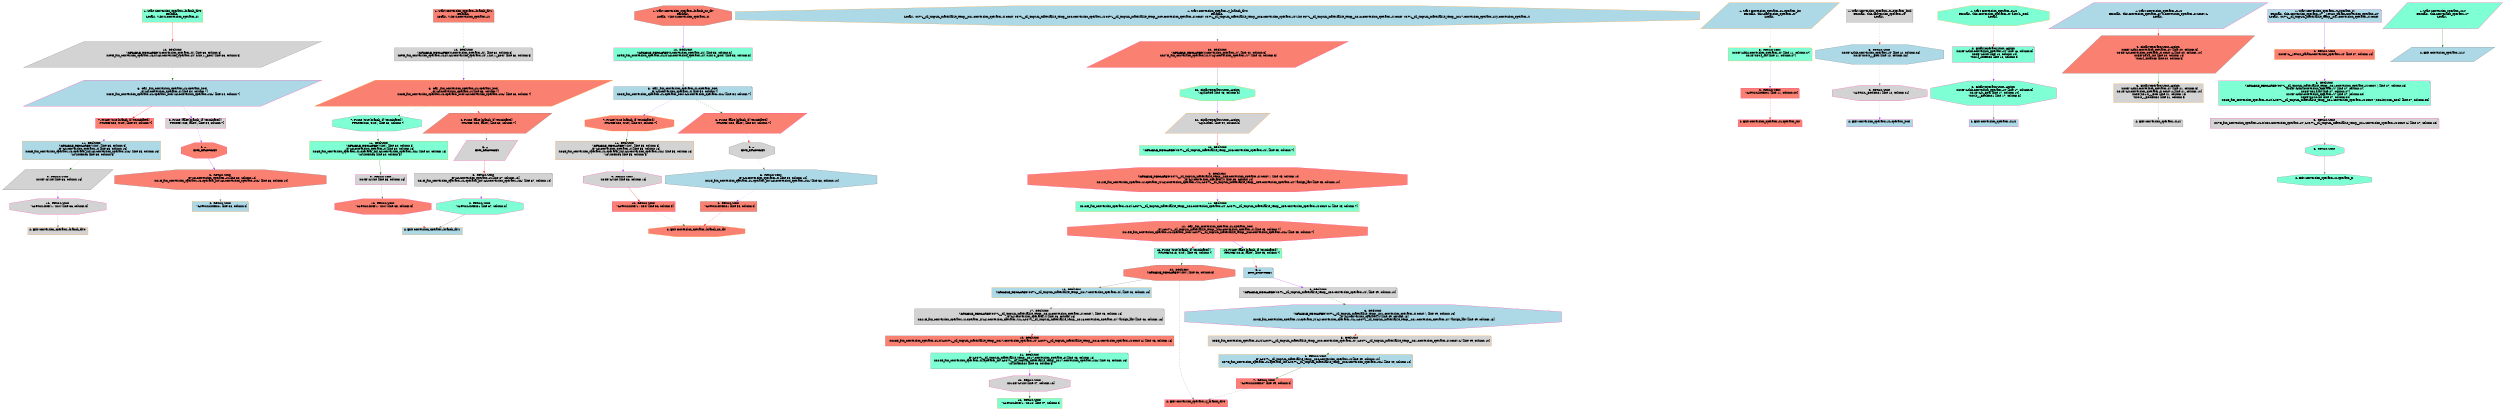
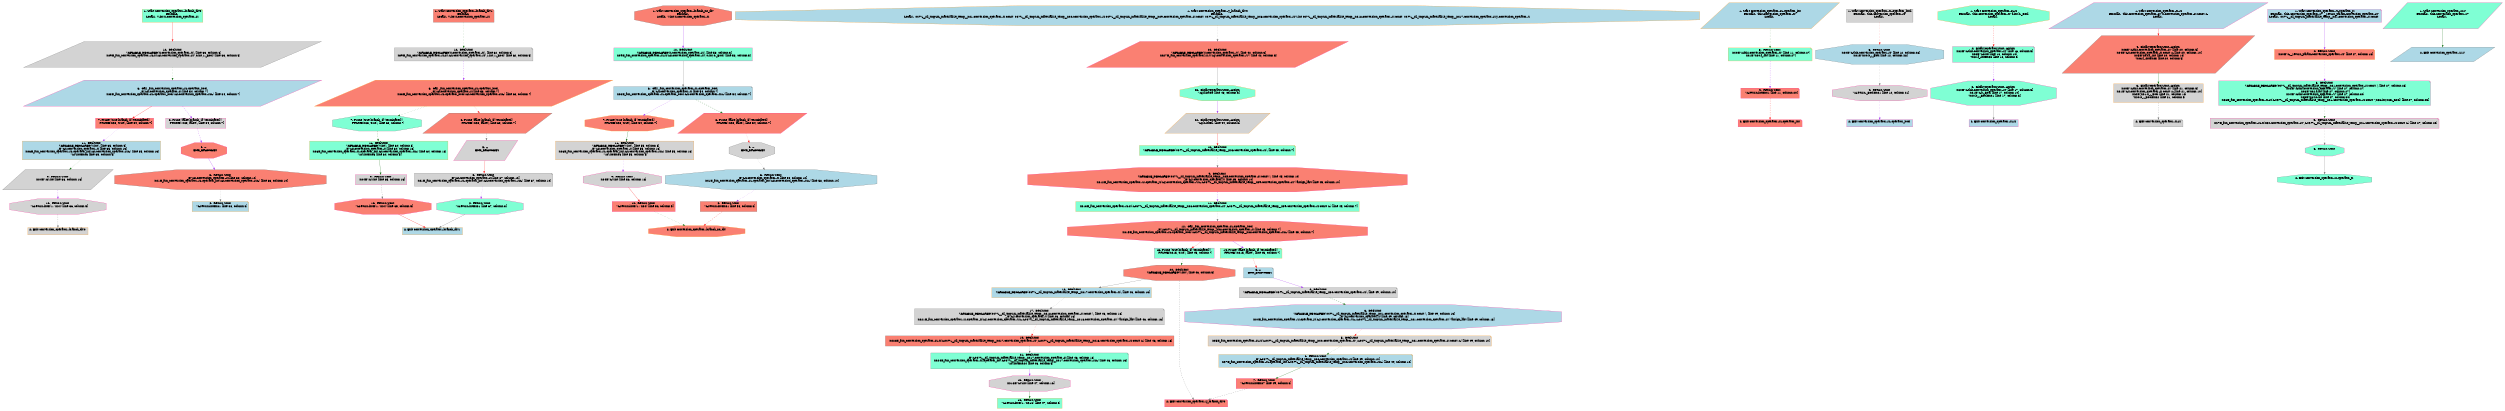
  digraph {
    node [color=deeppink fillcolor=salmon shape=note style=filled]
    edge [color=purple style=dotted]
    n1 [color=darkorange fillcolor=aquamarine label="1: Start conversion_operator::branch_div0\nFormals: \nLocals:  v:int x:conversion_operator::X \n  "]
    n2 [color=gray40 fillcolor=lightgrey label="12:  DeclStmt \n   VARIABLE_DECLARED(x:conversion_operator::X); [line 33, column 3]\n  n$9=_fun_conversion_operator::X::X(&x:conversion_operator::X*,0:int,1:_Bool) [line 33, column 5]\n " shape=parallelogram]
    n3 [fillcolor=lightblue label="6:  Call _fun_conversion_operator::X::operator_bool \n   _=*&x:conversion_operator::X [line 34, column 7]\n  n$3=_fun_conversion_operator::X::operator_bool(&x:conversion_operator::X&) [line 34, column 7]\n " shape=parallelogram]
    n4 [label="7: Prune (true branch, if (terminated)) \n   PRUNE(n$3, true); [line 34, column 7]\n " shape=box]
    n5 [fillcolor=lightgrey label="8: Prune (false branch, if (terminated)) \n   PRUNE(!n$3, false); [line 34, column 7]\n " shape=box]
    n6 [color=darkorange fillcolor=lightgrey label="2: Exit conversion_operator::branch_div0 \n  " shape=box]
    n7 [color=gray40 label="3:  Return Stmt \n   _=*&x:conversion_operator::X [line 38, column 10]\n  n$1=_fun_conversion_operator::X::operator_int(&x:conversion_operator::X&) [line 38, column 10]\n " shape=octagon]
    n8 [color=darkorange fillcolor=lightblue label="4:  Return Stmt \n   *&return:int=n$1 [line 38, column 3]\n "]
    n9 [label="5: + \n   END_BRANCHES\n " shape=octagon]
    n10 [color=darkorange fillcolor=lightblue label="11:  DeclStmt \n   VARIABLE_DECLARED(v:int); [line 35, column 5]\n  _=*&x:conversion_operator::X [line 35, column 13]\n  n$6=_fun_conversion_operator::X::operator_int(&x:conversion_operator::X&) [line 35, column 13]\n  *&v:int=n$6 [line 35, column 5]\n " shape=box]
    n11 [color=gray40 fillcolor=lightgrey label="9:  Return Stmt \n   n$4=*&v:int [line 36, column 16]\n " shape=parallelogram]
    n12 [fillcolor=lightgrey label="10:  Return Stmt \n   *&return:int=(1 / n$4) [line 36, column 5]\n " shape=octagon]
    n13 [color=gray40 label="1: Start conversion_operator::branch_div1\nFormals: \nLocals:  v:int x:conversion_operator::X \n  "]
    n14 [color=gray40 fillcolor=lightgrey label="12:  DeclStmt \n   VARIABLE_DECLARED(x:conversion_operator::X); [line 62, column 3]\n  n$9=_fun_conversion_operator::X::X(&x:conversion_operator::X*,1:int,1:_Bool) [line 62, column 5]\n "]
    n15 [color=darkorange label="6:  Call _fun_conversion_operator::X::operator_bool \n   _=*&x:conversion_operator::X [line 63, column 7]\n  n$3=_fun_conversion_operator::X::operator_bool(&x:conversion_operator::X&) [line 63, column 7]\n " shape=parallelogram]
    n16 [color=gray40 fillcolor=aquamarine label="7: Prune (true branch, if (terminated)) \n   PRUNE(n$3, true); [line 63, column 7]\n " shape=octagon]
    n17 [color=gray40 label="8: Prune (false branch, if (terminated)) \n   PRUNE(!n$3, false); [line 63, column 7]\n " shape=parallelogram]
    n18 [color=darkorange fillcolor=lightblue label="2: Exit conversion_operator::branch_div1 \n  " shape=box]
    n19 [color=gray40 fillcolor=lightgrey label="3:  Return Stmt \n   _=*&x:conversion_operator::X [line 67, column 10]\n  n$1=_fun_conversion_operator::X::operator_int(&x:conversion_operator::X&) [line 67, column 10]\n "]
    n20 [fillcolor=aquamarine label="4:  Return Stmt \n   *&return:int=n$1 [line 67, column 3]\n " shape=octagon]
    n21 [fillcolor=lightgrey label="5: + \n   END_BRANCHES\n " shape=parallelogram]
    n22 [color=darkorange fillcolor=aquamarine label="11:  DeclStmt \n   VARIABLE_DECLARED(v:int); [line 64, column 5]\n  _=*&x:conversion_operator::X [line 64, column 13]\n  n$6=_fun_conversion_operator::X::operator_int(&x:conversion_operator::X&) [line 64, column 13]\n  *&v:int=n$6 [line 64, column 5]\n " shape=box]
    n23 [fillcolor=lightgrey label="9:  Return Stmt \n   n$4=*&v:int [line 65, column 16]\n " shape=box]
    n24 [label="10:  Return Stmt \n   *&return:int=(1 / n$4) [line 65, column 5]\n " shape=octagon]
    n25 [color=gray40 label="1: Start conversion_operator::branch_no_div\nFormals: \nLocals:  v:int x:conversion_operator::X \n  " shape=octagon]
    n26 [fillcolor=aquamarine label="12:  DeclStmt \n   VARIABLE_DECLARED(x:conversion_operator::X); [line 53, column 3]\n  n$9=_fun_conversion_operator::X::X(&x:conversion_operator::X*,0:int,0:_Bool) [line 53, column 5]\n " shape=box]
    n27 [color=gray40 fillcolor=lightblue label="6:  Call _fun_conversion_operator::X::operator_bool \n   _=*&x:conversion_operator::X [line 54, column 7]\n  n$3=_fun_conversion_operator::X::operator_bool(&x:conversion_operator::X&) [line 54, column 7]\n "]
    n28 [color=darkorange label="7: Prune (true branch, if (terminated)) \n   PRUNE(n$3, true); [line 54, column 7]\n " shape=octagon]
    n29 [label="8: Prune (false branch, if (terminated)) \n   PRUNE(!n$3, false); [line 54, column 7]\n " shape=parallelogram]
    n30 [color=darkorange label="2: Exit conversion_operator::branch_no_div \n  " shape=octagon]
    n31 [color=gray40 fillcolor=lightblue label="3:  Return Stmt \n   _=*&x:conversion_operator::X [line 58, column 10]\n  n$1=_fun_conversion_operator::X::operator_int(&x:conversion_operator::X&) [line 58, column 10]\n " shape=octagon]
    n32 [color=gray40 label="4:  Return Stmt \n   *&return:int=n$1 [line 58, column 3]\n " shape=box]
    n33 [color=gray40 fillcolor=lightgrey label="5: + \n   END_BRANCHES\n " shape=octagon]
    n34 [color=darkorange fillcolor=lightgrey label="11:  DeclStmt \n   VARIABLE_DECLARED(v:int); [line 55, column 5]\n  _=*&x:conversion_operator::X [line 55, column 13]\n  n$6=_fun_conversion_operator::X::operator_int(&x:conversion_operator::X&) [line 55, column 13]\n  *&v:int=n$6 [line 55, column 5]\n " shape=box]
    n35 [fillcolor=lightgrey label="9:  Return Stmt \n   n$4=*&v:int [line 56, column 16]\n " shape=octagon]
    n36 [label="10:  Return Stmt \n   *&return:int=(1 / n$4) [line 56, column 5]\n " shape=box]
    n37 [color=darkorange fillcolor=lightblue label="1: Start conversion_operator::y_branch_div0\nFormals: \nLocals:  0$?%__sil_tmpSIL_materialize_temp__n$1:conversion_operator::X const  0$?%__sil_tmpSIL_materialize_temp__n$0:conversion_operator::X 0$?%__sil_tmpSIL_materialize_temp__n$9:conversion_operator::X const  0$?%__sil_tmpSIL_materialize_temp__n$8:conversion_operator::X v:int 0$?%__sil_tmpSIL_materialize_temp__n$18:conversion_operator::X const  0$?%__sil_tmpSIL_materialize_temp__n$17:conversion_operator::X y:conversion_operator::Y \n  " shape=octagon]
    n38 [label="24:  DeclStmt \n   VARIABLE_DECLARED(y:conversion_operator::Y); [line 42, column 3]\n  n$27=_fun_conversion_operator::Y::Y(&y:conversion_operator::Y*) [line 42, column 5]\n " shape=parallelogram]
    n39 [color=darkorange fillcolor=aquamarine label="23:  BinaryOperatorStmt: Assign \n   *&y.f:int=0 [line 43, column 3]\n " shape=octagon]
    n40 [color=darkorange fillcolor=lightgrey label="22:  BinaryOperatorStmt: Assign \n   *&y.b:int=1 [line 44, column 3]\n " shape=parallelogram]
    n41 [label="2: Exit conversion_operator::y_branch_div0 \n  "]
    n42 [fillcolor=lightblue label="3:  DeclStmt \n   VARIABLE_DECLARED(0$?%__sil_tmpSIL_materialize_temp__n$1:conversion_operator::X const ); [line 49, column 13]\n  _=*&y:conversion_operator::Y [line 49, column 13]\n  n$4=_fun_conversion_operator::Y::operator_X(&y:conversion_operator::Y&,&0$?%__sil_tmpSIL_materialize_temp__n$1:conversion_operator::X*) assign_last [line 49, column 13]\n " shape=octagon]
    n43 [color=darkorange fillcolor=lightgrey label="5:  DeclStmt \n   n$5=_fun_conversion_operator::X::X(&0$?%__sil_tmpSIL_materialize_temp__n$0:conversion_operator::X*,&0$?%__sil_tmpSIL_materialize_temp__n$1:conversion_operator::X const &) [line 49, column 10]\n "]
    n44 [color=darkorange fillcolor=lightblue label="6:  Return Stmt \n   _=*&0$?%__sil_tmpSIL_materialize_temp__n$0:conversion_operator::X [line 49, column 10]\n  n$7=_fun_conversion_operator::X::operator_int(&0$?%__sil_tmpSIL_materialize_temp__n$0:conversion_operator::X&) [line 49, column 10]\n "]
    n45 [label="7:  Return Stmt \n   *&return:int=n$7 [line 49, column 3]\n "]
    n46 [color=gray40 fillcolor=lightgrey label="4:  DeclStmt \n   VARIABLE_DECLARED(0$?%__sil_tmpSIL_materialize_temp__n$0:conversion_operator::X); [line 49, column 10]\n "]
    n47 [color=gray40 fillcolor=lightblue label="8: + \n   END_BRANCHES\n "]
    n48 [label="9:  DeclStmt \n   VARIABLE_DECLARED(0$?%__sil_tmpSIL_materialize_temp__n$9:conversion_operator::X const ); [line 45, column 10]\n  _=*&y:conversion_operator::Y [line 45, column 10]\n  n$12=_fun_conversion_operator::Y::operator_X(&y:conversion_operator::Y&,&0$?%__sil_tmpSIL_materialize_temp__n$9:conversion_operator::X*) assign_last [line 45, column 10]\n " shape=octagon]
    n49 [color=darkorange fillcolor=aquamarine label="11:  DeclStmt \n   n$13=_fun_conversion_operator::X::X(&0$?%__sil_tmpSIL_materialize_temp__n$8:conversion_operator::X*,&0$?%__sil_tmpSIL_materialize_temp__n$9:conversion_operator::X const &) [line 45, column 7]\n " shape=box]
    n50 [label="12:  Call _fun_conversion_operator::X::operator_bool \n   _=*&0$?%__sil_tmpSIL_materialize_temp__n$8:conversion_operator::X [line 45, column 7]\n  n$15=_fun_conversion_operator::X::operator_bool(&0$?%__sil_tmpSIL_materialize_temp__n$8:conversion_operator::X&) [line 45, column 7]\n " shape=octagon]
    n51 [fillcolor=aquamarine label="13: Prune (true branch, if (terminated)) \n   PRUNE(n$15, true); [line 45, column 7]\n " shape=box]
    n52 [color=darkorange fillcolor=aquamarine label="14: Prune (false branch, if (terminated)) \n   PRUNE(!n$15, false); [line 45, column 7]\n "]
    n53 [color=darkorange fillcolor=aquamarine label="10:  DeclStmt \n   VARIABLE_DECLARED(0$?%__sil_tmpSIL_materialize_temp__n$8:conversion_operator::X); [line 45, column 7]\n "]
    n54 [color=gray40 label="20:  DeclStmt \n   VARIABLE_DECLARED(v:int); [line 46, column 5]\n " shape=octagon]
    n55 [color=darkorange fillcolor=lightblue label="18:  DeclStmt \n   VARIABLE_DECLARED(0$?%__sil_tmpSIL_materialize_temp__n$17:conversion_operator::X); [line 46, column 13]\n " shape=box]
    n56 [color=gray40 fillcolor=lightgrey label="17:  DeclStmt \n   VARIABLE_DECLARED(0$?%__sil_tmpSIL_materialize_temp__n$18:conversion_operator::X const ); [line 46, column 16]\n  _=*&y:conversion_operator::Y [line 46, column 16]\n  n$21=_fun_conversion_operator::Y::operator_X(&y:conversion_operator::Y&,&0$?%__sil_tmpSIL_materialize_temp__n$18:conversion_operator::X*) assign_last [line 46, column 16]\n "]
    n57 [fillcolor=lightgrey label="15:  Return Stmt \n   n$16=*&v:int [line 47, column 16]\n " shape=octagon]
    n58 [color=darkorange fillcolor=aquamarine label="16:  Return Stmt \n   *&return:int=(1 / n$16) [line 47, column 5]\n " shape=box]
    n59 [color=gray40 label="19:  DeclStmt \n   n$22=_fun_conversion_operator::X::X(&0$?%__sil_tmpSIL_materialize_temp__n$17:conversion_operator::X*,&0$?%__sil_tmpSIL_materialize_temp__n$18:conversion_operator::X const &) [line 46, column 13]\n " shape=box]
    n60 [color=gray40 fillcolor=aquamarine label="21:  DeclStmt \n   _=*&0$?%__sil_tmpSIL_materialize_temp__n$17:conversion_operator::X [line 46, column 13]\n  n$24=_fun_conversion_operator::X::operator_int(&0$?%__sil_tmpSIL_materialize_temp__n$17:conversion_operator::X&) [line 46, column 13]\n  *&v:int=n$24 [line 46, column 5]\n "]
    n61 [color=darkorange fillcolor=lightblue label="1: Start conversion_operator::X::operator_int\nFormals:  this:conversion_operator::X*\nLocals:  \n  " shape=parallelogram]
    n62 [color=darkorange fillcolor=aquamarine label="3:  Return Stmt \n   n$0=*&this:conversion_operator::X* [line 11, column 27]\n  n$1=*n$0.f_:int [line 11, column 27]\n "]
    n63 [label="4:  Return Stmt \n   *&return:int=n$1 [line 11, column 20]\n "]
    n64 [label="2: Exit conversion_operator::X::operator_int \n  "]
    n65 [color=gray40 fillcolor=lightgrey label="1: Start conversion_operator::X::operator_bool\nFormals:  this:conversion_operator::X*\nLocals:  \n  " shape=box]
    n66 [color=gray40 fillcolor=lightblue label="3:  Return Stmt \n   n$0=*&this:conversion_operator::X* [line 12, column 28]\n  n$1=*n$0.b_:_Bool [line 12, column 28]\n " shape=octagon]
    n67 [fillcolor=lightgrey label="4:  Return Stmt \n   *&return:_Bool=n$1 [line 12, column 21]\n " shape=octagon]
    n68 [fillcolor=lightblue label="2: Exit conversion_operator::X::operator_bool \n  " shape=box]
    n69 [color=darkorange fillcolor=aquamarine label="1: Start conversion_operator::X::X\nFormals:  this:conversion_operator::X* f:int b:_Bool\nLocals:  \n  " shape=octagon]
    n70 [fillcolor=aquamarine label="4:  BinaryOperatorStmt: Assign \n   n$2=*&this:conversion_operator::X* [line 16, column 5]\n  n$3=*&f:int [line 16, column 10]\n  *n$2.f_:int=n$3 [line 16, column 5]\n "]
    n71 [fillcolor=aquamarine label="3:  BinaryOperatorStmt: Assign \n   n$0=*&this:conversion_operator::X* [line 17, column 5]\n  n$1=*&b:_Bool [line 17, column 10]\n  *n$0.b_:_Bool=n$1 [line 17, column 5]\n " shape=octagon]
    n72 [fillcolor=lightblue label="2: Exit conversion_operator::X::X \n  " shape=box]
    n73 [fillcolor=lightblue label="1: Start conversion_operator::X::X\nFormals:  this:conversion_operator::X* x:conversion_operator::X const &\nLocals:  \n  " shape=parallelogram]
    n74 [color=gray40 label="4:  BinaryOperatorStmt: Assign \n   n$3=*&this:conversion_operator::X* [line 20, column 5]\n  n$4=*&x:conversion_operator::X const & [line 20, column 10]\n  n$5=*n$4.f_:int [line 20, column 10]\n  *n$3.f_:int=n$5 [line 20, column 5]\n " shape=parallelogram]
    n75 [color=darkorange fillcolor=lightgrey label="3:  BinaryOperatorStmt: Assign \n   n$0=*&this:conversion_operator::X* [line 21, column 5]\n  n$1=*&x:conversion_operator::X const & [line 21, column 10]\n  n$2=*n$1.b_:_Bool [line 21, column 10]\n  *n$0.b_:_Bool=n$2 [line 21, column 5]\n " shape=box]
    n76 [color=gray40 fillcolor=lightgrey label="2: Exit conversion_operator::X::X \n  "]
    n77 [fillcolor=lightblue label="1: Start conversion_operator::Y::operator_X\nFormals:  this:conversion_operator::Y* __return_param:conversion_operator::X*\nLocals:  0$?%__sil_tmpSIL_materialize_temp__n$1:conversion_operator::X const  \n  "]
    n78 [color=darkorange label="4:  Return Stmt \n   n$0=*&__return_param:conversion_operator::X* [line 27, column 18]\n "]
    n79 [fillcolor=aquamarine label="3:  DeclStmt \n   VARIABLE_DECLARED(0$?%__sil_tmpSIL_materialize_temp__n$1:conversion_operator::X const ); [line 27, column 25]\n  n$2=*&this:conversion_operator::Y* [line 27, column 27]\n  n$3=*n$2.f:int [line 27, column 27]\n  n$4=*&this:conversion_operator::Y* [line 27, column 30]\n  n$5=*n$4.b:int [line 27, column 30]\n  n$6=_fun_conversion_operator::X::X(&0$?%__sil_tmpSIL_materialize_temp__n$1:conversion_operator::X const *,n$3:int,n$5:_Bool) [line 27, column 25]\n "]
    n80 [fillcolor=lightgrey label="5:  Return Stmt \n   n$7=_fun_conversion_operator::X::X(n$0:conversion_operator::X*,&0$?%__sil_tmpSIL_materialize_temp__n$1:conversion_operator::X const &) [line 27, column 25]\n "]
    n81 [color=gray40 fillcolor=aquamarine label="2: Exit conversion_operator::Y::operator_X \n  " shape=octagon]
    n82 [fillcolor=aquamarine label="6:  Return Stmt \n  " shape=octagon]
    n83 [fillcolor=aquamarine label="1: Start conversion_operator::Y::Y\nFormals:  this:conversion_operator::Y*\nLocals:  \n  " shape=parallelogram]
    n84 [color=gray40 fillcolor=lightblue label="2: Exit conversion_operator::Y::Y \n  " shape=parallelogram]
    n1 -> n2 [color=red style=solid]
    n2 -> n3 [color=darkgreen]
    n3 -> n4 [color=red style=solid]
    n3 -> n5 [style=dashed]
    n4 -> n10
    n5 -> n9 [style=dashed]
    n7 -> n8 [color=gray40]
    n9 -> n7 [style=solid]
    n10 -> n11 [color=darkgreen]
    n11 -> n12 [style=dashed]
    n12 -> n6 [color=gray40 style=dashed]
    n13 -> n14 [color=darkgreen]
    n14 -> n15 [style=dashed]
    n15 -> n16 [color=darkgreen]
    n15 -> n17 [color=red]
    n16 -> n22 [color=darkgreen style=dashed]
    n17 -> n21 [color=gray40 style=dashed]
    n19 -> n20
    n20 -> n18 [color=gray40 style=solid]
    n21 -> n19 [color=red style=solid]
    n22 -> n23 [color=darkgreen style=solid]
    n23 -> n24 [color=gray40 style=dashed]
-   n24 -> n18 [color=red]
+   n24 -> n18 [color=red style=solid]
    n25 -> n26 [style=solid]
    n26 -> n27 [color=gray40 style=solid]
    n27 -> n28 [style=dashed]
    n27 -> n29 [color=darkgreen style=dashed]
    n28 -> n34 [color=darkgreen style=solid]
    n29 -> n33 [color=red]
    n31 -> n32
    n32 -> n30 [color=red style=dashed]
    n33 -> n31 [color=gray40]
    n34 -> n35
    n35 -> n36 [color=red style=solid]
    n36 -> n30 [color=darkgreen]
    n37 -> n38 [color=gray40]
    n38 -> n39 [color=gray40 style=solid]
    n39 -> n40 [style=solid]
    n40 -> n53 [color=red style=solid]
    n42 -> n43 [color=red]
    n43 -> n44 [color=darkgreen]
    n44 -> n45 [color=darkgreen style=solid]
    n45 -> n41 [color=gray40 style=dashed]
    n46 -> n42 [color=darkgreen style=dashed]
    n47 -> n46 [style=solid]
    n48 -> n49 [style=dashed]
    n49 -> n50 [color=gray40]
    n50 -> n51 [color=red style=dashed]
    n50 -> n52 [style=solid]
    n51 -> n54 [color=darkgreen]
    n52 -> n47 [color=red style=dashed]
    n53 -> n48 [color=gray40]
    n54 -> n41 [color=gray40 style=dashed]
    n54 -> n55 [color=gray40 style=solid]
    n55 -> n56 [color=gray40]
    n56 -> n59 [color=red]
    n57 -> n58 [color=darkgreen style=solid]
    n59 -> n60 [color=gray40 style=dashed]
    n60 -> n57 [style=solid]
    n61 -> n62 [color=darkgreen]
    n62 -> n63 [style=dashed]
    n63 -> n64 [color=red style=dashed]
    n65 -> n66 [color=red]
    n66 -> n67 [color=gray40]
    n67 -> n68
    n69 -> n70 [color=red style=dashed]
    n70 -> n71 [style=dashed]
    n71 -> n72 [color=gray40 style=solid]
    n73 -> n74 [color=red style=solid]
    n74 -> n75 [color=darkgreen style=solid]
    n75 -> n76 [color=gray40 style=dashed]
    n77 -> n78 [style=solid]
    n78 -> n79
    n79 -> n80 [color=darkgreen]
    n80 -> n82 [color=gray40]
    n82 -> n81 [color=gray40 style=solid]
    n83 -> n84 [color=darkgreen style=solid]
  }
